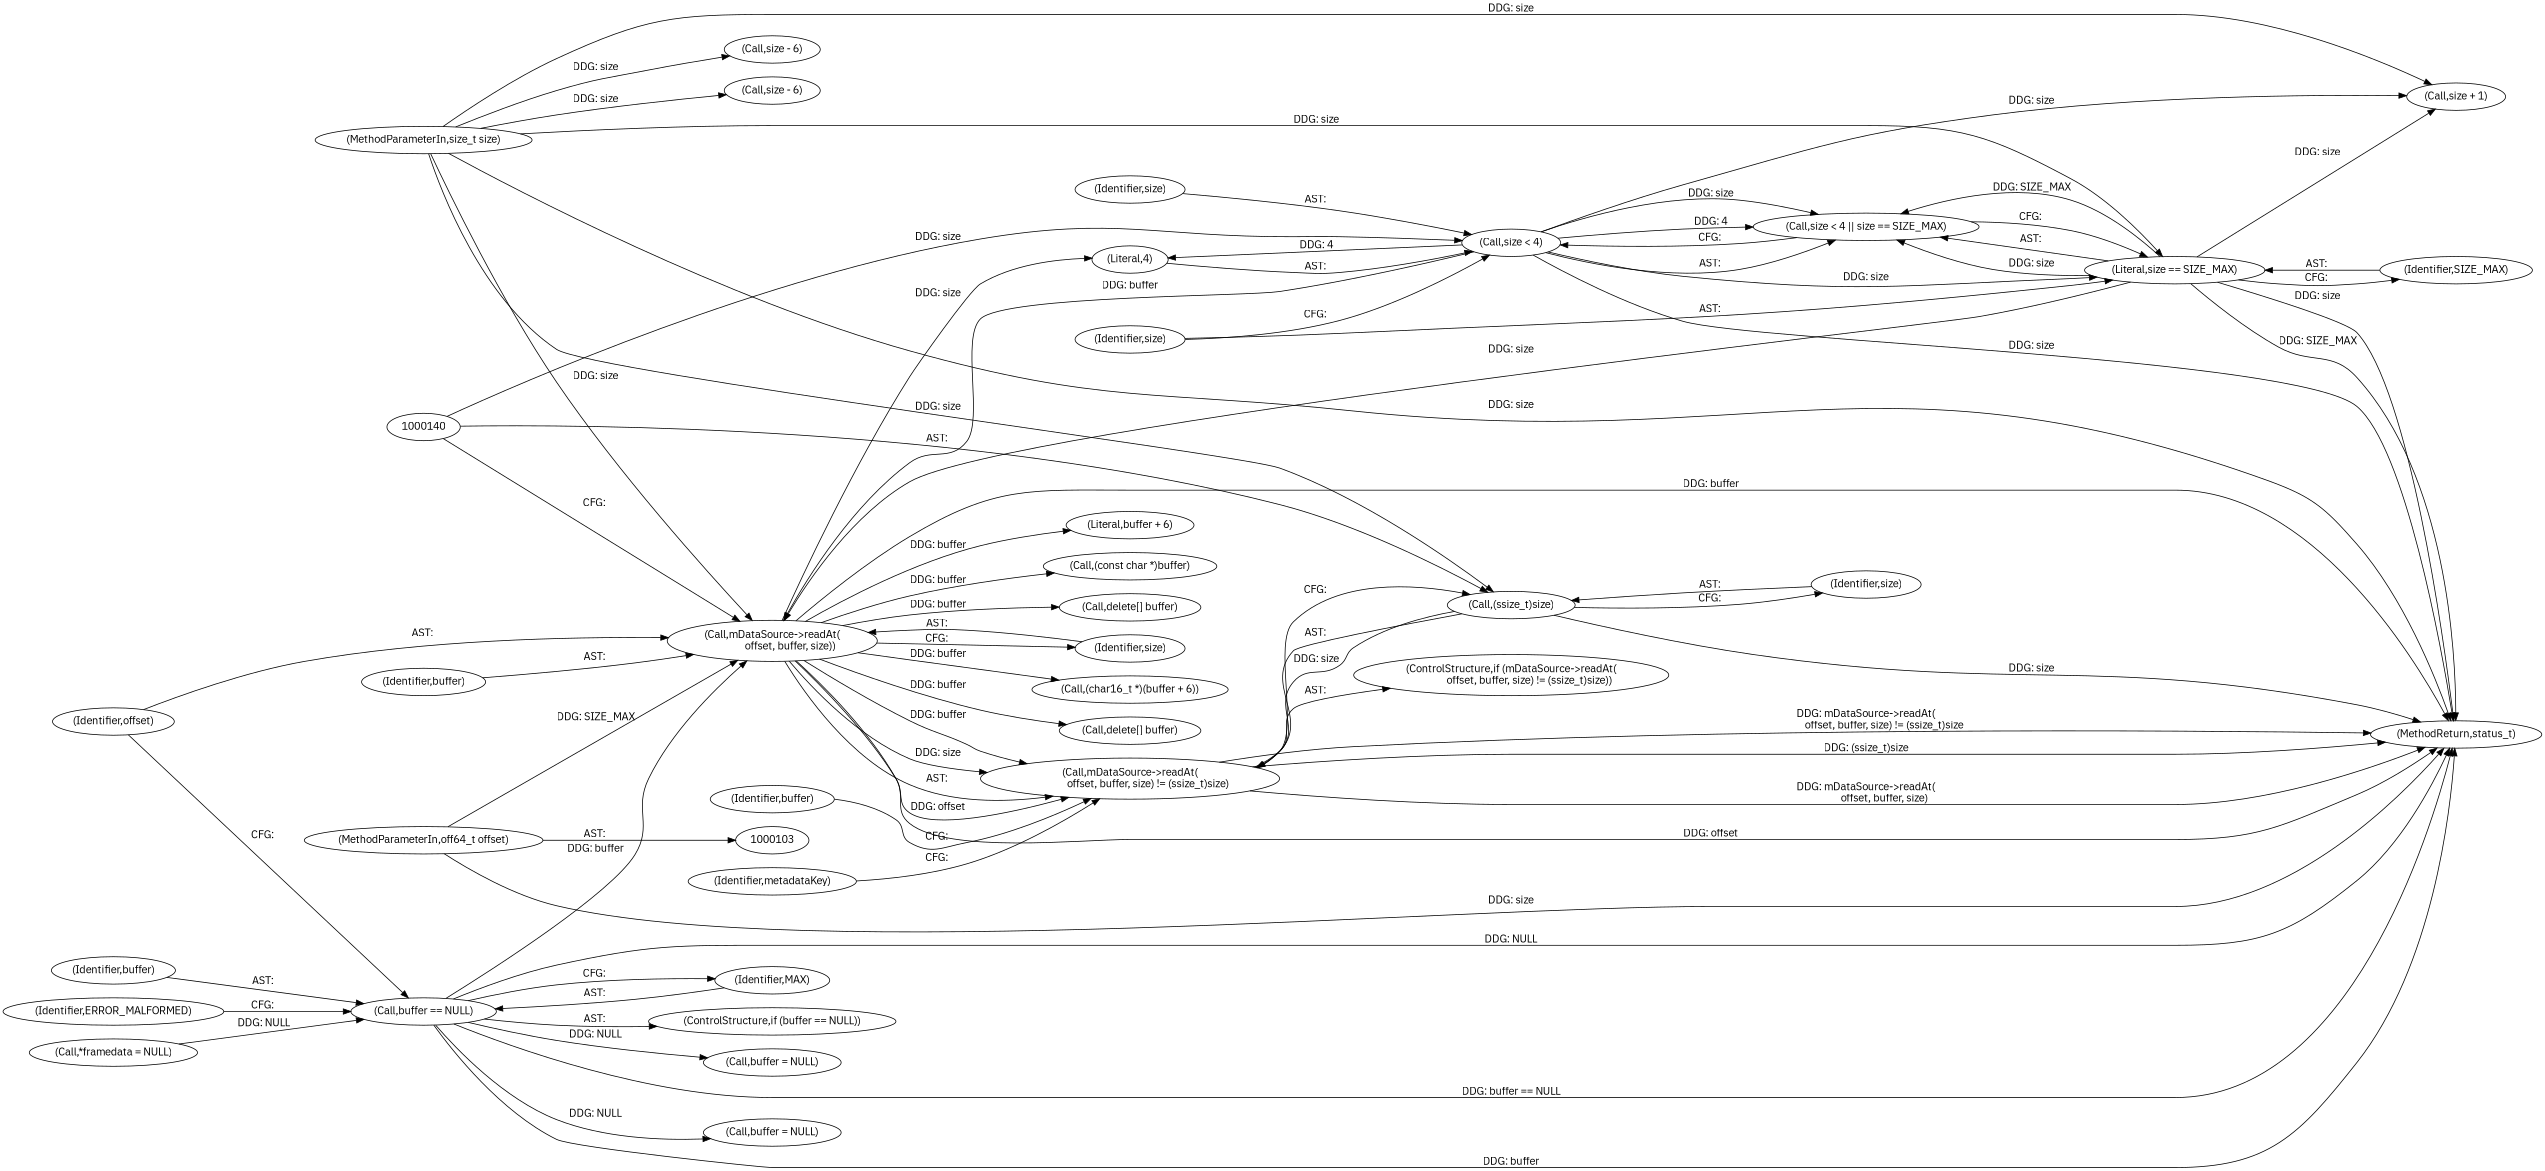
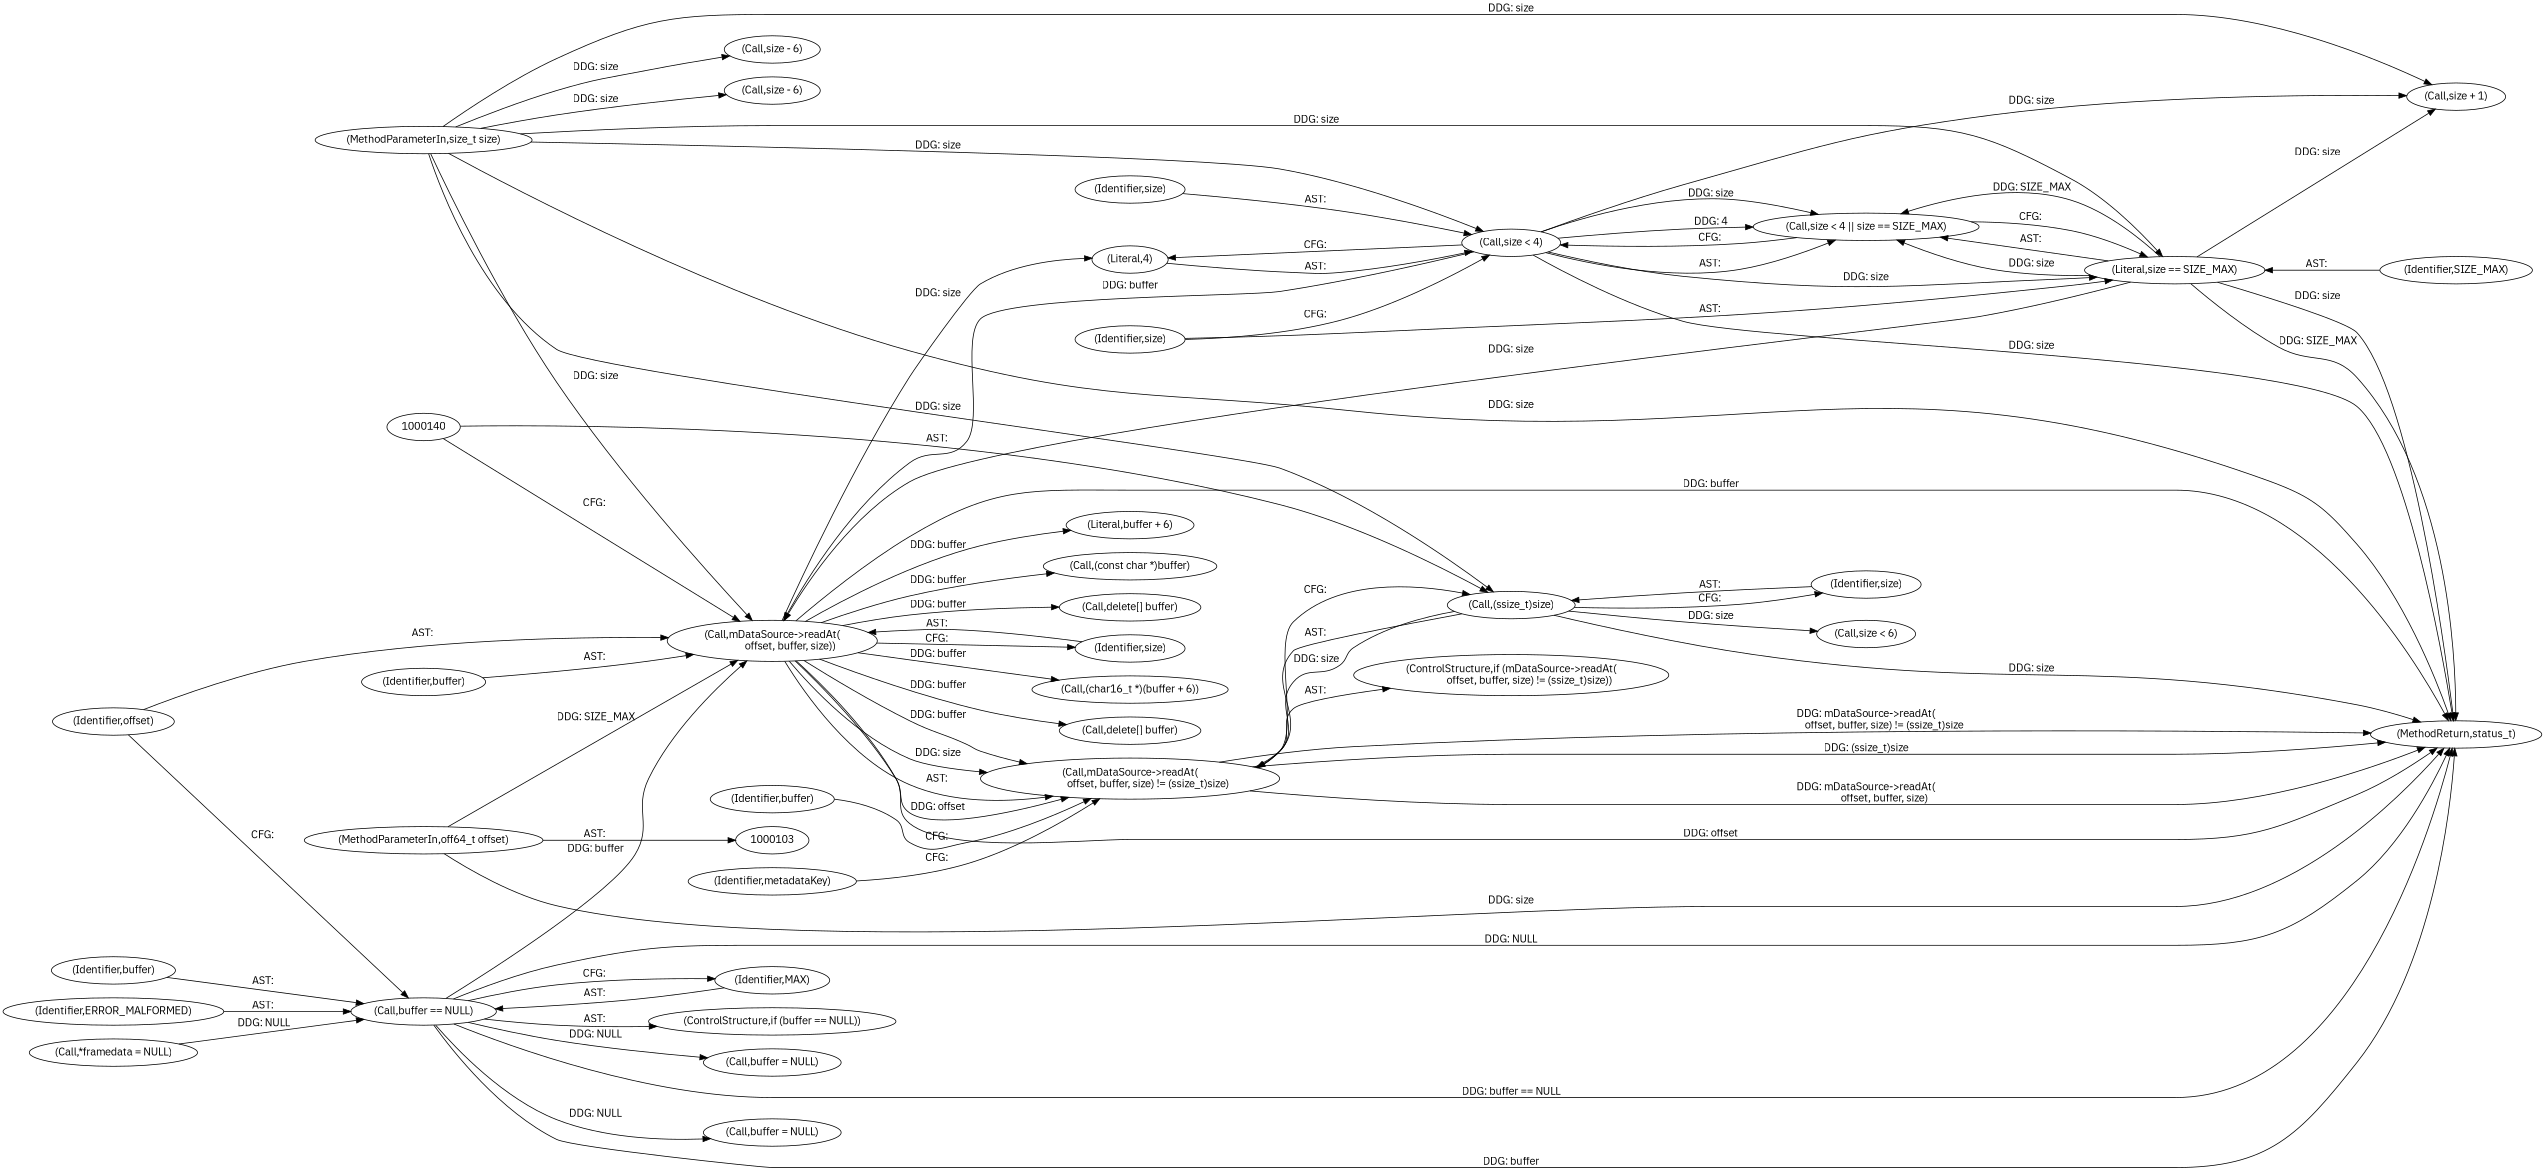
  digraph {
    fontname="IBM Plex Sans"
    rankdir=LR
    node [fontname="IBM Plex Sans"]
    edge [fontname="IBM Plex Sans"]
    n1 [label="(Call,mDataSource->readAt(\n                offset, buffer, size) != (ssize_t)size)"]
    n2 [label="(Call,(ssize_t)size)"]
    n3 [label="(ControlStructure,if (mDataSource->readAt(\n                offset, buffer, size) != (ssize_t)size))"]
    n4 [label="(MethodReturn,status_t)"]
+   n5 [label="(Call,size < 6)"]
    n6 [label="(Identifier,size)"]
    n7 [label="(Call,mDataSource->readAt(\n                offset, buffer, size))"]
    n8 [label="(Call,(const char *)buffer)"]
    n9 [label="(Call,delete[] buffer)"]
    n10 [label="(Identifier,size)"]
    n11 [label="(Call,(char16_t *)(buffer + 6))"]
    n12 [label="(Literal,buffer + 6)"]
    n13 [label="(Call,delete[] buffer)"]
    n14 [label="(Literal,4)"]
    n15 [label="(MethodParameterIn,off64_t offset)"]
    1000103
    n17 [label="(Call,buffer == NULL)"]
    n18 [label="(ControlStructure,if (buffer == NULL))"]
    n19 [label="(Identifier,MAX)"]
    n20 [label="(Call,buffer = NULL)"]
    n21 [label="(Call,buffer = NULL)"]
    n22 [label="(Call,*framedata = NULL)"]
    n23 [label="(MethodParameterIn,size_t size)"]
    n24 [label="(Literal,size == SIZE_MAX)"]
    n25 [label="(Call,size < 4)"]
    n26 [label="(Call,size - 6)"]
    n27 [label="(Call,size - 6)"]
    n28 [label="(Call,size + 1)"]
    n29 [label="(Call,size < 4 || size == SIZE_MAX)"]
    n30 [label="(Identifier,SIZE_MAX)"]
    n31 [label="(Identifier,buffer)"]
    n32 [label="(Identifier,buffer)"]
    n33 [label="(Identifier,size)"]
    n34 [label="(Identifier,offset)"]
    n35 [label="(Identifier,metadataKey)"]
    n36 [label="(Identifier,ERROR_MALFORMED)"]
    n37 [label="(Identifier,size)"]
    n38 [label="(Identifier,buffer)"]
    1000140
    n1 -> n2 [label="CFG: "]
    n1 -> n3 [label="AST: "]
    n1 -> n4 [label="DDG: (ssize_t)size"]
    n1 -> n4 [label="DDG: mDataSource->readAt(\n                offset, buffer, size) != (ssize_t)size"]
    n1 -> n4 [label="DDG: mDataSource->readAt(\n                offset, buffer, size)"]
    n2 -> n1 [label="AST: "]
    n2 -> n1 [label="DDG: size"]
    n2 -> n4 [label="DDG: size"]
+   n2 -> n5 [label="DDG: size"]
    n2 -> n6 [label="CFG: "]
    n6 -> n2 [label="AST: "]
    n7 -> n1 [label="AST: "]
    n7 -> n1 [label="DDG: offset"]
    n7 -> n1 [label="DDG: buffer"]
    n7 -> n1 [label="DDG: size"]
    n7 -> n4 [label="DDG: offset"]
    n7 -> n4 [label="DDG: buffer"]
    n7 -> n8 [label="DDG: buffer"]
    n7 -> n9 [label="DDG: buffer"]
    n7 -> n10 [label="CFG: "]
    n7 -> n11 [label="DDG: buffer"]
    n7 -> n12 [label="DDG: buffer"]
    n7 -> n13 [label="DDG: buffer"]
    n7 -> n14 [label="DDG: size"]
    n10 -> n7 [label="AST: "]
    n14 -> n25 [label="AST: "]
    n15 -> n4 [label="DDG: size"]
    n15 -> n7 [label="DDG: SIZE_MAX"]
    n15 -> 1000103 [label="AST: "]
    n17 -> n4 [label="DDG: NULL"]
    n17 -> n4 [label="DDG: buffer == NULL"]
    n17 -> n4 [label="DDG: buffer"]
    n17 -> n7 [label="DDG: buffer"]
    n17 -> n18 [label="AST: "]
    n17 -> n19 [label="CFG: "]
    n17 -> n20 [label="DDG: NULL"]
    n17 -> n21 [label="DDG: NULL"]
    n19 -> n17 [label="AST: "]
    n22 -> n17 [label="DDG: NULL"]
    n23 -> n2 [label="DDG: size"]
    n23 -> n4 [label="DDG: size"]
    n23 -> n7 [label="DDG: size"]
    n23 -> n24 [label="DDG: size"]
-   1000140 -> n25 [label="DDG: size"]
+   n23 -> n25 [label="DDG: size"]
    n23 -> n26 [label="DDG: size"]
    n23 -> n27 [label="DDG: size"]
    n23 -> n28 [label="DDG: size"]
    n24 -> n4 [label="DDG: size"]
    n24 -> n4 [label="DDG: SIZE_MAX"]
    n24 -> n7 [label="DDG: size"]
    n24 -> n28 [label="DDG: size"]
    n24 -> n29 [label="AST: "]
    n24 -> n29 [label="DDG: size"]
    n24 -> n29 [label="DDG: SIZE_MAX"]
-   n24 -> n30 [label="CFG: "]
    n25 -> n4 [label="DDG: size"]
    n25 -> n7 [label="DDG: buffer"]
-   n25 -> n14 [label="DDG: 4"]
+   n25 -> n14 [label="CFG: "]
    n25 -> n24 [label="DDG: size"]
    n25 -> n28 [label="DDG: size"]
    n25 -> n29 [label="AST: "]
    n25 -> n29 [label="DDG: size"]
    n25 -> n29 [label="DDG: 4"]
    n29 -> n24 [label="CFG: "]
    n29 -> n25 [label="CFG: "]
    n30 -> n24 [label="AST: "]
    n31 -> n17 [label="AST: "]
    n32 -> n7 [label="AST: "]
    n33 -> n25 [label="AST: "]
    n34 -> n7 [label="AST: "]
    n34 -> n17 [label="CFG: "]
    n35 -> n1 [label="CFG: "]
-   n36 -> n17 [label="CFG: "]
+   n36 -> n17 [label="AST: "]
    n37 -> n24 [label="AST: "]
    n37 -> n25 [label="CFG: "]
    n38 -> n1 [label="CFG: "]
    1000140 -> n2 [label="AST: "]
    1000140 -> n7 [label="CFG: "]
  }
